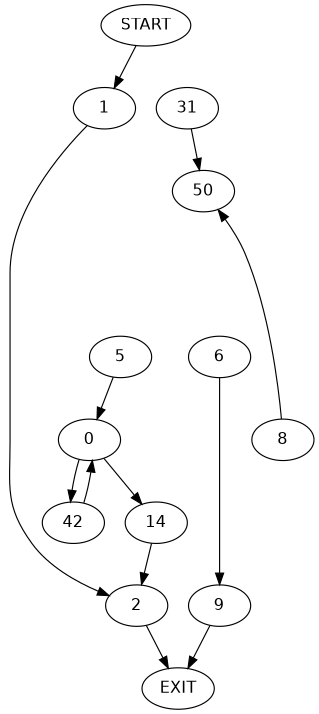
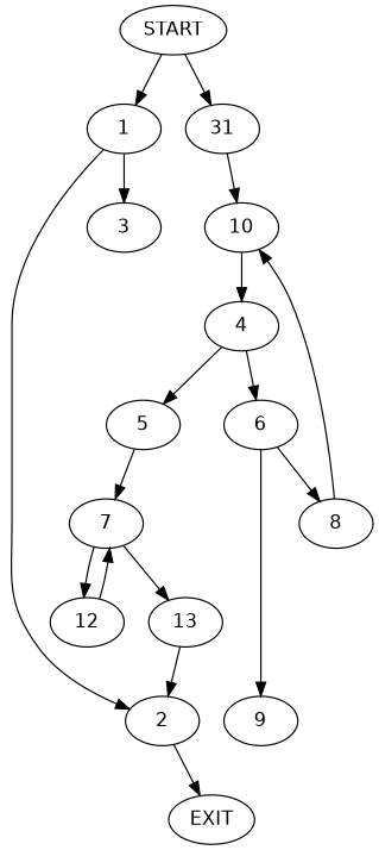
  digraph {
    fontname="DejaVu Sans"
    node [fontname="DejaVu Sans"]
    edge [fontname="DejaVu Sans"]
    n1 [label=START]
    1
    n3 [label=31]
    2
-   10 [label=50]
+   3
+   10
    n7 [label=EXIT]
+   4
    5
    6
-   7 [label=0]
+   7
    8
    9
-   12 [label=42]
-   13 [label=14]
+   12
+   13
    n1 -> 1
+   n1 -> n3
    1 -> 2
+   1 -> 3
    n3 -> 10
    2 -> n7
+   10 -> 4
+   4 -> 5
+   4 -> 6
    5 -> 7
+   6 -> 8
    6 -> 9
    7 -> 12
    7 -> 13
    8 -> 10
-   9 -> n7
    12 -> 7
    13 -> 2
  }
